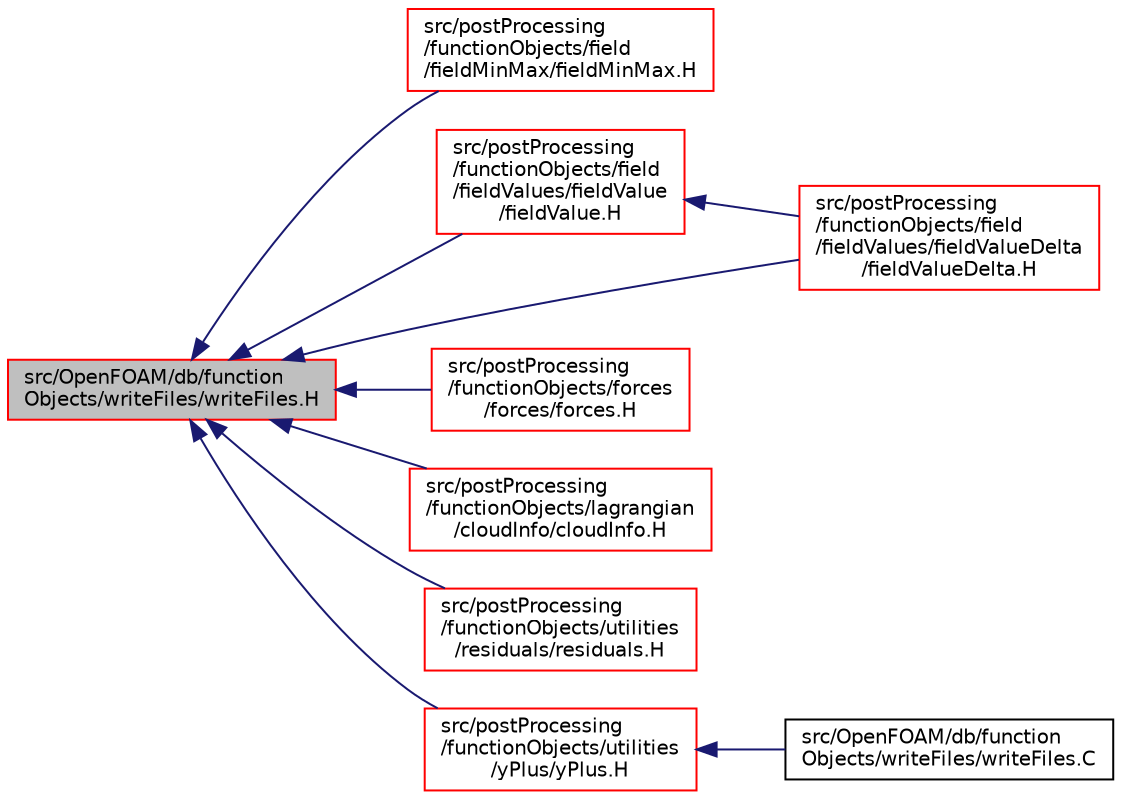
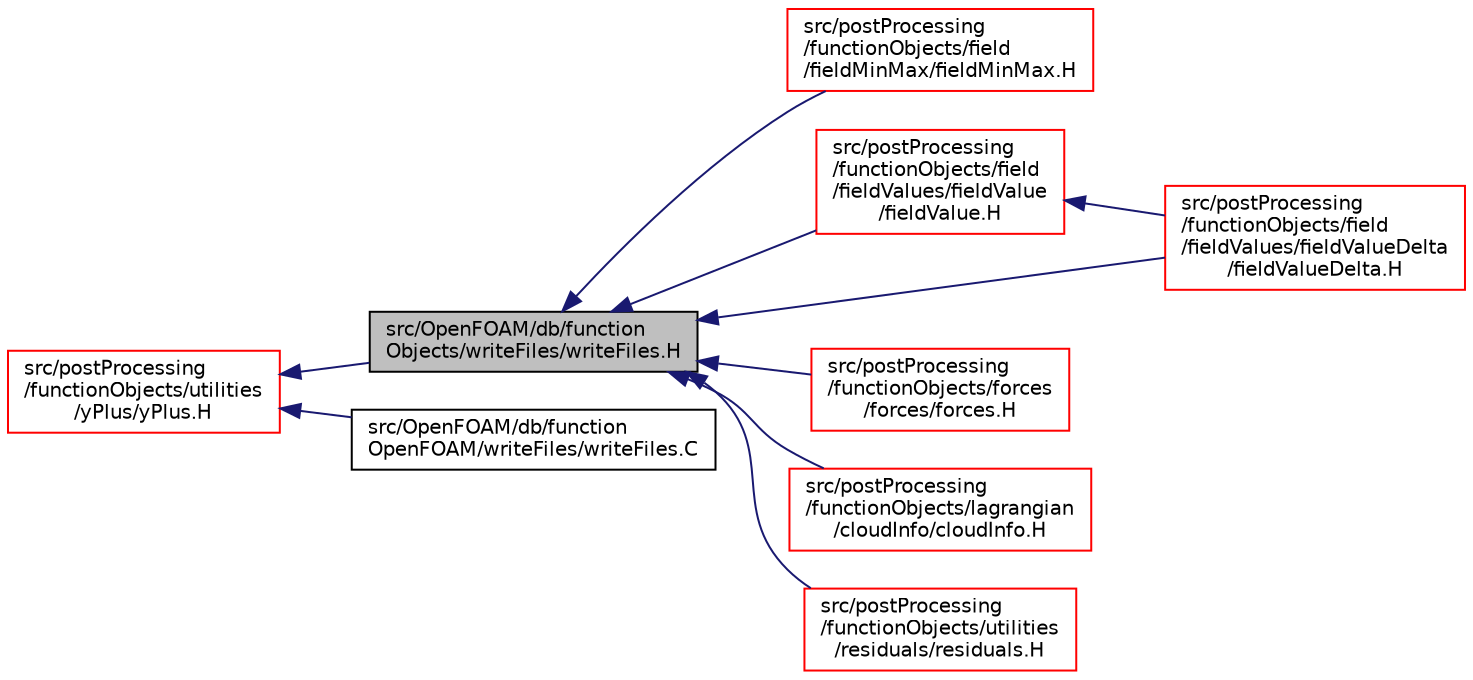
  digraph {
    rankdir=LR
    node [color=red fontname=Helvetica fontsize=10 shape=record]
    edge [color=midnightblue dir=back fontname=Helvetica fontsize=10 labelfontname=Helvetica labelfontsize=10 style=solid]
-   n1 [fillcolor=grey75 fontcolor=black height=0.2 label="src/OpenFOAM/db/function\lObjects/writeFiles/writeFiles.H" style=filled width=0.4]
+   n1 [color=black fillcolor=grey75 fontcolor=black height=0.2 label="src/OpenFOAM/db/function\lObjects/writeFiles/writeFiles.H" style=filled width=0.4]
    n2 [height=0.2 label="src/postProcessing\l/functionObjects/field\l/fieldMinMax/fieldMinMax.H" width=0.4]
    n3 [height=0.2 label="src/postProcessing\l/functionObjects/field\l/fieldValues/fieldValue\l/fieldValue.H" width=0.4]
    n4 [height=0.2 label="src/postProcessing\l/functionObjects/field\l/fieldValues/fieldValueDelta\l/fieldValueDelta.H" width=0.4]
    n5 [height=0.2 label="src/postProcessing\l/functionObjects/forces\l/forces/forces.H" width=0.4]
    n6 [height=0.2 label="src/postProcessing\l/functionObjects/lagrangian\l/cloudInfo/cloudInfo.H" width=0.4]
    n7 [height=0.2 label="src/postProcessing\l/functionObjects/utilities\l/residuals/residuals.H" width=0.4]
    n8 [height=0.2 label="src/postProcessing\l/functionObjects/utilities\l/yPlus/yPlus.H" width=0.4]
-   n9 [color=black height=0.2 label="src/OpenFOAM/db/function\lObjects/writeFiles/writeFiles.C" width=0.4]
+   n9 [color=black height=0.2 label="src/OpenFOAM/db/function\lOpenFOAM/writeFiles/writeFiles.C" width=0.4]
    n1 -> n2
    n1 -> n3
    n1 -> n4
    n1 -> n5
    n1 -> n6
    n1 -> n7
-   n1 -> n8
+   n8 -> n1
    n3 -> n4
    n8 -> n9
  }
